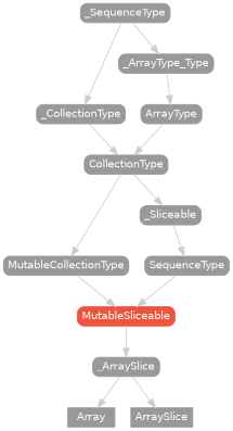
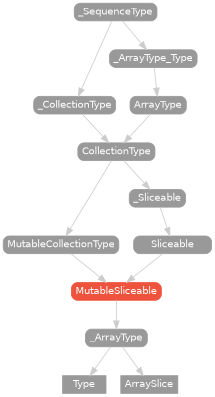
  strict digraph {
    node [color="#999999" fillcolor="#999999" fontcolor=white fontname=Helvetica fontsize=12 margin="0.07,0.05" shape=box style="filled,rounded"]
    edge [color="#cccccc"]
-   Array [height=0.3 style=filled]
+   Array [height=0.3 style=filled label=Type]
    ArraySlice [height=0.3 style=filled]
    CollectionType [height=0.3]
    MutableCollectionType [height=0.3]
    _Sliceable [height=0.3]
    MutableSliceable [color="#ee543d" fillcolor="#ee543d" height=0.3]
-   Sliceable [height=0.3 label=SequenceType]
-   _ArrayType [height=0.3 label=_ArraySlice]
+   Sliceable [height=0.3]
+   _ArrayType [height=0.3]
    n9 [height=0.3 label=ArrayType]
    _CollectionType [height=0.3]
    _SequenceType [height=0.3]
    n12 [height=0.3 label=_ArrayType_Type]
    subgraph sub_1 {
      rank=max
      Array
      ArraySlice
    }
    CollectionType -> MutableCollectionType
    CollectionType -> _Sliceable
    MutableCollectionType -> MutableSliceable
    _Sliceable -> Sliceable
    MutableSliceable -> _ArrayType
    Sliceable -> MutableSliceable
    _ArrayType -> Array
    _ArrayType -> ArraySlice
    n9 -> CollectionType
    _CollectionType -> CollectionType
    _SequenceType -> _CollectionType
    _SequenceType -> n12
    n12 -> n9
  }
